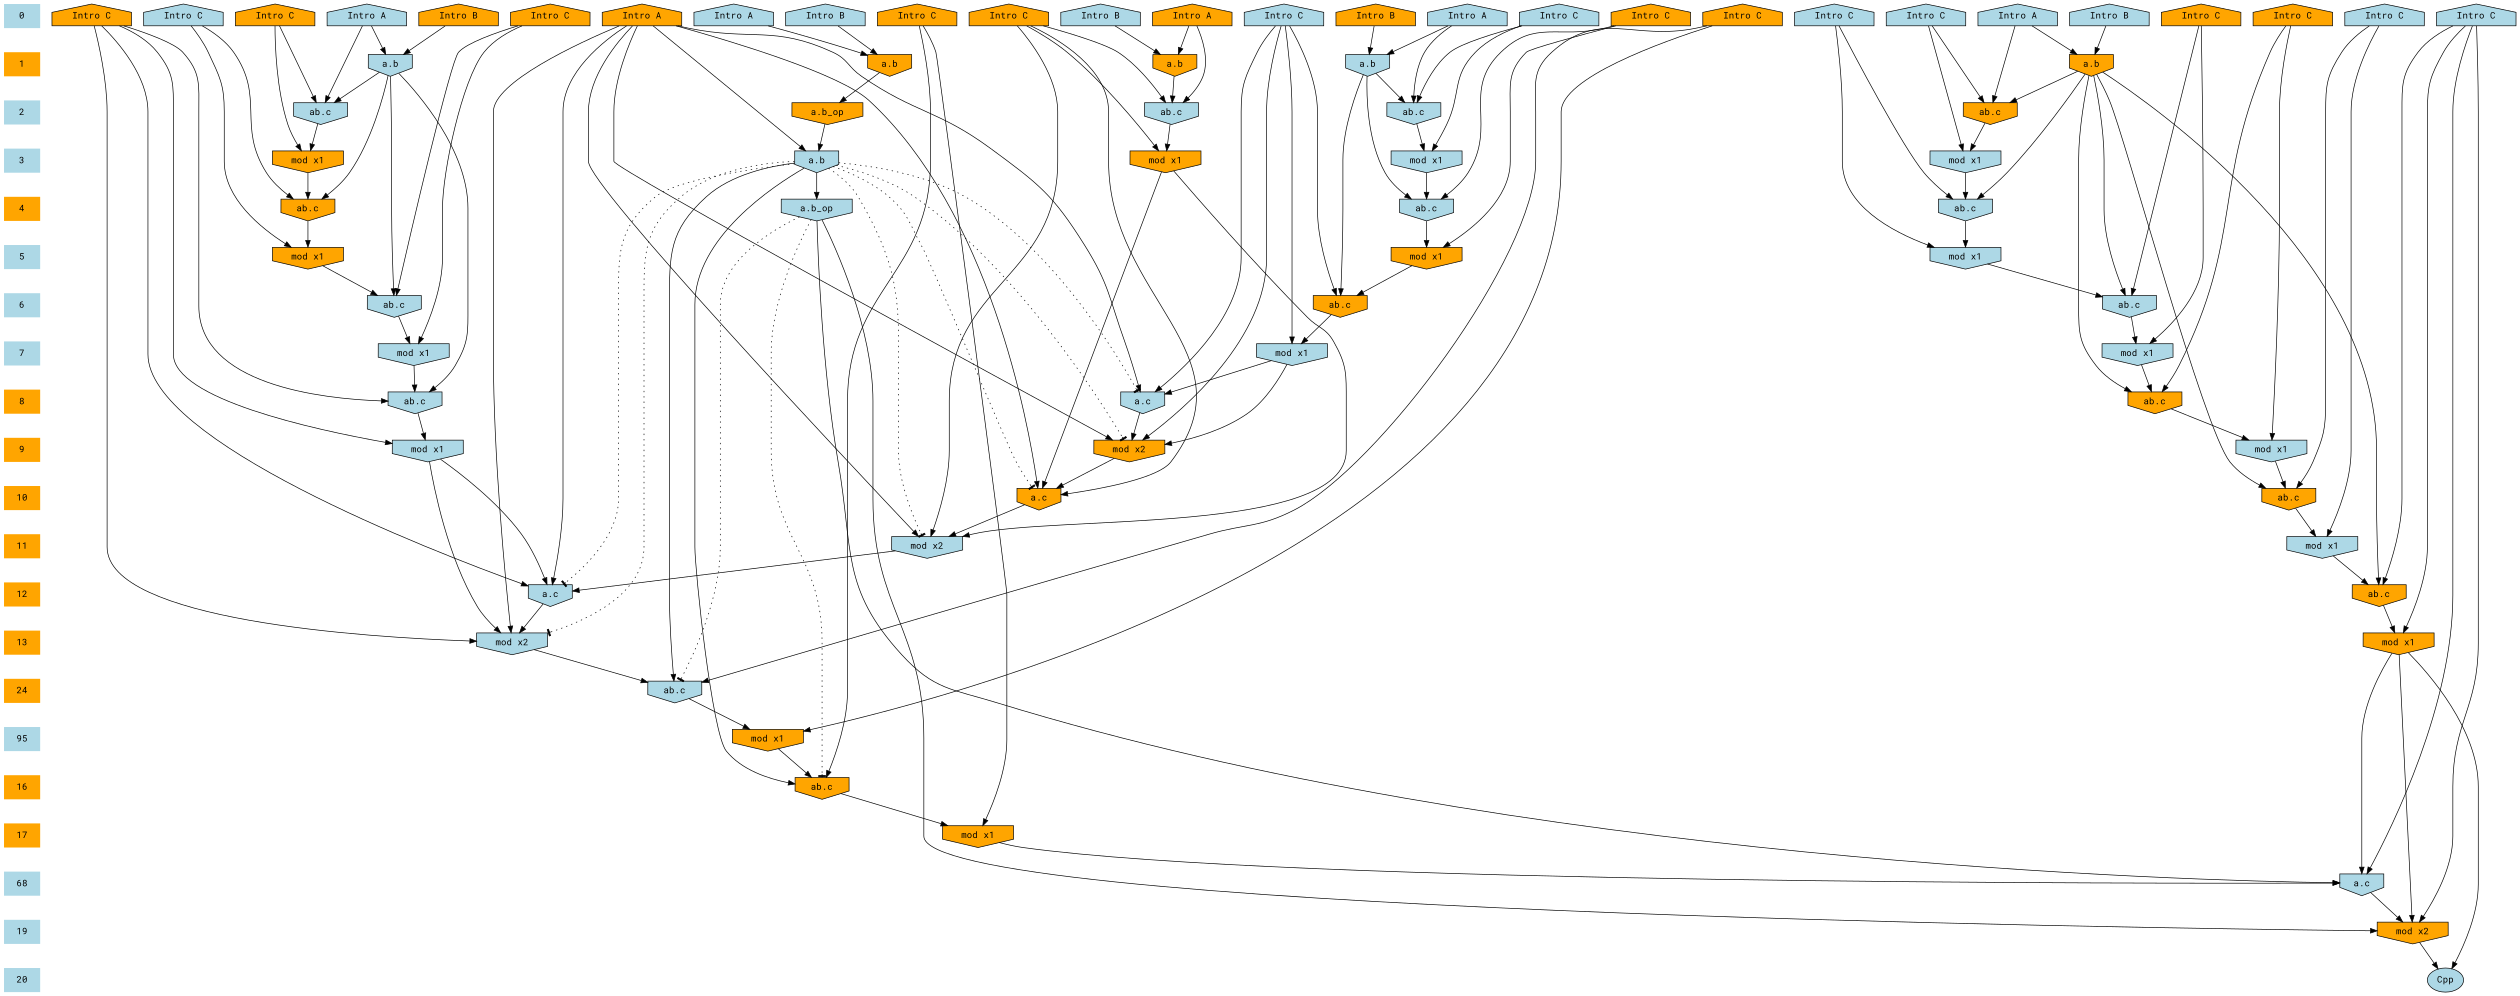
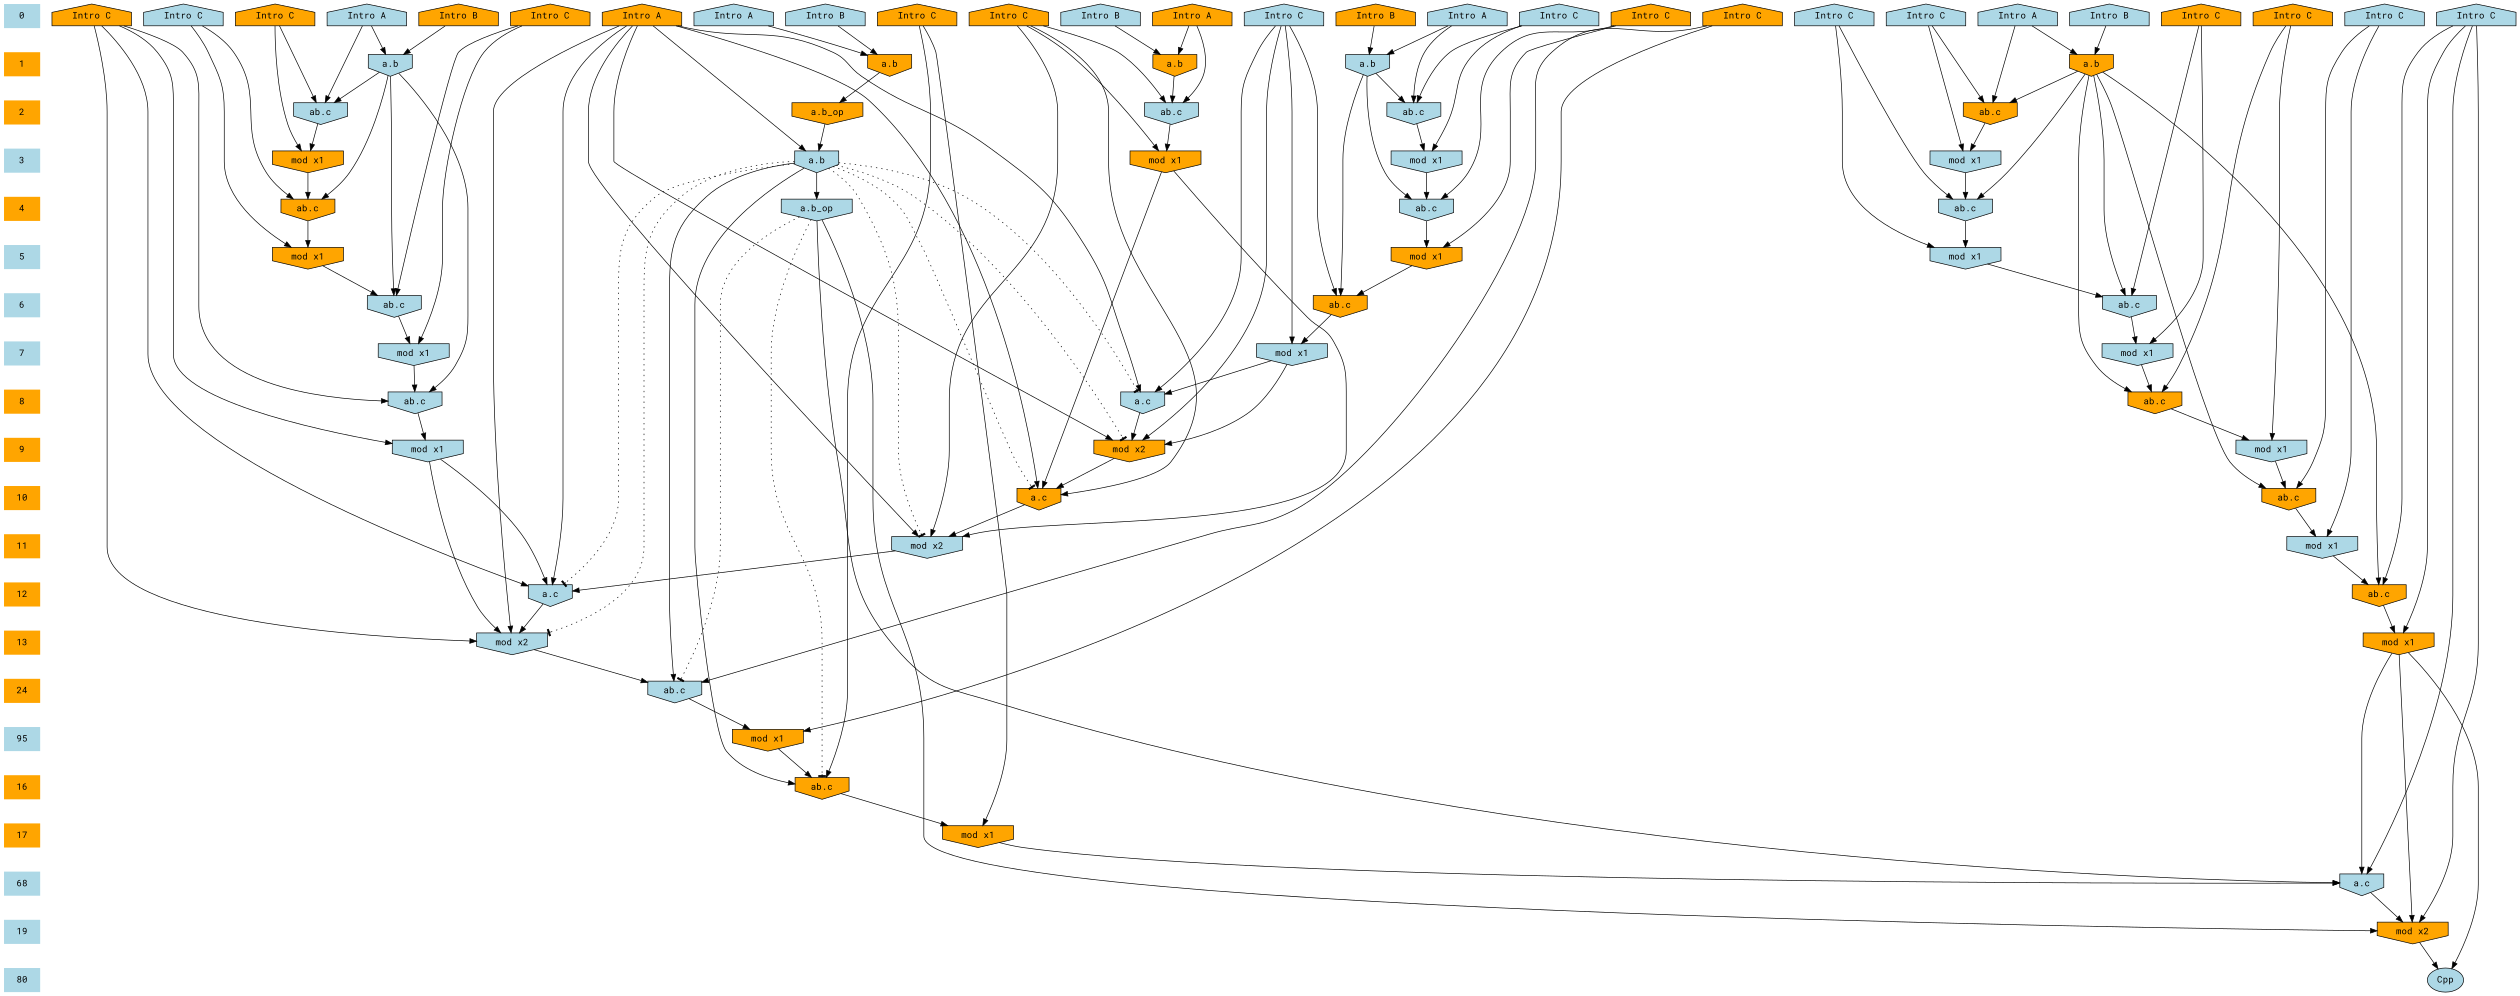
  digraph {
    fontname="Roboto Mono"
    ranksep=.5
    node [fillcolor=lightblue fontname="Roboto Mono" shape=invhouse style=filled]
    edge [fontname="Roboto Mono"]
    0 [shape=plaintext]
    n2 [label="Intro B" shape=house]
    n3 [fillcolor=orange label="Intro A" shape=house]
    n4 [label="Intro B" shape=house]
    n5 [label="Intro A" shape=house]
    n6 [label="Intro A" shape=house]
    n7 [label="Intro B" shape=house]
    n8 [fillcolor=orange label="Intro B" shape=house]
    n9 [fillcolor=orange label="Intro B" shape=house]
    n10 [label="Intro A" shape=house]
    n11 [label="Intro A" shape=house]
    n12 [fillcolor=orange label="Intro A" shape=house]
    n13 [fillcolor=orange label="Intro C" shape=house]
    n14 [label="Intro C" shape=house]
    n15 [label="Intro C" shape=house]
    n16 [fillcolor=orange label="Intro C" shape=house]
    n17 [fillcolor=orange label="Intro C" shape=house]
    n18 [label="Intro C" shape=house]
    n19 [fillcolor=orange label="Intro C" shape=house]
    n20 [fillcolor=orange label="Intro C" shape=house]
    n21 [fillcolor=orange label="Intro C" shape=house]
    n22 [label="Intro C" shape=house]
    n23 [fillcolor=orange label="Intro C" shape=house]
    n24 [fillcolor=orange label="Intro C" shape=house]
    n25 [label="Intro C" shape=house]
    n26 [label="Intro C" shape=house]
    n27 [fillcolor=orange label="Intro C" shape=house]
    n28 [label="Intro C" shape=house]
    1 [fillcolor=orange shape=plaintext]
    n30 [fillcolor=orange label="a.b"]
    n31 [label="a.b"]
    n32 [label="a.b"]
    n33 [fillcolor=orange label="a.b"]
    n34 [fillcolor=orange label="a.b"]
-   2 [shape=plaintext]
+   2 [fillcolor=orange shape=plaintext]
    n36 [label="ab.c"]
    n37 [label="ab.c"]
    n38 [label="ab.c"]
    n39 [fillcolor=orange label="ab.c"]
    n40 [fillcolor=orange label="a.b_op"]
    3 [shape=plaintext]
    n42 [fillcolor=orange label="mod x1"]
    n43 [label="mod x1"]
    n44 [fillcolor=orange label="mod x1"]
    n45 [label="mod x1"]
    n46 [label="a.b"]
    4 [fillcolor=orange shape=plaintext]
    n48 [fillcolor=orange label="ab.c"]
    n49 [label="ab.c"]
    n50 [label="ab.c"]
    n51 [label="a.b_op"]
    5 [shape=plaintext]
    n53 [fillcolor=orange label="mod x1"]
    n54 [fillcolor=orange label="mod x1"]
    n55 [label="mod x1"]
    6 [shape=plaintext]
    n57 [fillcolor=orange label="ab.c"]
    n58 [label="ab.c"]
    n59 [label="ab.c"]
    7 [shape=plaintext]
    n61 [label="mod x1"]
    n62 [label="mod x1"]
    n63 [label="mod x1"]
    8 [fillcolor=orange shape=plaintext]
    n65 [label="a.c"]
    n66 [label="ab.c"]
    n67 [fillcolor=orange label="ab.c"]
    9 [fillcolor=orange shape=plaintext]
    n69 [fillcolor=orange label="mod x2"]
    n70 [label="mod x1"]
    n71 [label="mod x1"]
    10 [fillcolor=orange shape=plaintext]
    n73 [fillcolor=orange label="a.c"]
    n74 [fillcolor=orange label="ab.c"]
    11 [fillcolor=orange shape=plaintext]
    n76 [label="mod x2"]
    n77 [label="mod x1"]
    12 [fillcolor=orange shape=plaintext]
    n79 [label="a.c"]
    n80 [fillcolor=orange label="ab.c"]
    13 [fillcolor=orange shape=plaintext]
    n82 [label="mod x2"]
    n83 [fillcolor=orange label="mod x1"]
    n84 [fillcolor=orange label=24 shape=plaintext]
    n85 [label="ab.c"]
    n86 [label=95 shape=plaintext]
    n87 [fillcolor=orange label="mod x1"]
    16 [fillcolor=orange shape=plaintext]
    n89 [fillcolor=orange label="ab.c"]
    17 [fillcolor=orange shape=plaintext]
    n91 [fillcolor=orange label="mod x1"]
    n92 [label=68 shape=plaintext]
    n93 [label="a.c"]
    19 [shape=plaintext]
    n95 [fillcolor=orange label="mod x2"]
-   20 [shape=plaintext]
+   20 [shape=plaintext label=80]
    n97 [label=Cpp shape=""]
    subgraph sub_1 {
      rank=same
      0
      n2
      n3
      n4
      n5
      n6
      n7
      n8
      n9
      n10
      n11
      n12
      n13
      n14
      n15
      n16
      n17
      n18
      n19
      n20
      n21
      n22
      n23
      n24
      n25
      n26
      n27
      n28
    }
    subgraph sub_2 {
      rank=same
      1
      n30
      n31
      n32
      n33
      n34
    }
    subgraph sub_3 {
      rank=same
      2
      n36
      n37
      n38
      n39
      n40
    }
    subgraph sub_4 {
      rank=same
      3
      n42
      n43
      n44
      n45
      n46
    }
    subgraph sub_5 {
      rank=same
      4
      n48
      n49
      n50
      n51
    }
    subgraph sub_6 {
      rank=same
      5
      n53
      n54
      n55
    }
    subgraph sub_7 {
      rank=same
      6
      n57
      n58
      n59
    }
    subgraph sub_8 {
      rank=same
      7
      n61
      n62
      n63
    }
    subgraph sub_9 {
      rank=same
      8
      n65
      n66
      n67
    }
    subgraph sub_10 {
      rank=same
      9
      n69
      n70
      n71
    }
    subgraph sub_11 {
      rank=same
      10
      n73
      n74
    }
    subgraph sub_12 {
      rank=same
      11
      n76
      n77
    }
    subgraph sub_13 {
      rank=same
      12
      n79
      n80
    }
    subgraph sub_14 {
      rank=same
      13
      n82
      n83
    }
    subgraph sub_15 {
      rank=same
      n84
      n85
    }
    subgraph sub_16 {
      rank=same
      n86
      n87
    }
    subgraph sub_17 {
      rank=same
      16
      n89
    }
    subgraph sub_18 {
      rank=same
      17
      n91
    }
    subgraph sub_19 {
      rank=same
      n92
      n93
    }
    subgraph sub_20 {
      rank=same
      19
      n95
    }
    subgraph sub_21 {
      rank=same
      20
      n97
    }
    0 -> 1 [style=invis]
    n2 -> n33
    n3 -> n30
    n3 -> n36
    n4 -> n34
    n5 -> n31
    n5 -> n37
    n6 -> n32
    n6 -> n38
    n7 -> n30
    n8 -> n31
    n9 -> n32
    n10 -> n34
    n11 -> n33
    n11 -> n39
    n12 -> n46
    n12 -> n65
    n12 -> n69
    n12 -> n73
    n12 -> n76
    n12 -> n79
    n12 -> n82
    n13 -> n85
    n13 -> n87
    n14 -> n74
    n14 -> n77
    n15 -> n48
    n15 -> n54
    n16 -> n89
    n16 -> n91
    n17 -> n58
    n17 -> n62
    n18 -> n57
    n18 -> n61
    n18 -> n65
    n18 -> n69
    n19 -> n67
    n19 -> n71
    n20 -> n59
    n20 -> n63
    n21 -> n36
    n21 -> n42
    n21 -> n73
    n21 -> n76
    n22 -> n50
    n22 -> n55
    n23 -> n66
    n23 -> n70
    n23 -> n79
    n23 -> n82
    n24 -> n38
    n24 -> n44
    n25 -> n37
    n25 -> n43
    n26 -> n80
    n26 -> n83
    n26 -> n93
    n26 -> n95
    n27 -> n49
    n27 -> n53
    n28 -> n39
    n28 -> n45
    1 -> 2 [style=invis]
    n30 -> n36
    n31 -> n37
    n31 -> n49
    n31 -> n57
    n32 -> n38
    n32 -> n48
    n32 -> n58
    n32 -> n66
    n33 -> n39
    n33 -> n50
    n33 -> n59
    n33 -> n67
    n33 -> n74
    n33 -> n80
    n34 -> n40
    2 -> 3 [style=invis]
    n36 -> n42
    n37 -> n43
    n38 -> n44
    n39 -> n45
    n40 -> n46
    3 -> 4 [style=invis]
    n42 -> n73
    n42 -> n76
    n43 -> n49
    n44 -> n48
    n45 -> n50
    n46 -> n51
    n46 -> n65 [arrowhead=tee style=dotted]
    n46 -> n69 [arrowhead=tee style=dotted]
    n46 -> n73 [arrowhead=tee style=dotted]
    n46 -> n76 [arrowhead=tee style=dotted]
    n46 -> n79 [arrowhead=tee style=dotted]
    n46 -> n82 [arrowhead=tee style=dotted]
    n46 -> n85
    n46 -> n89
    4 -> 5 [style=invis]
    n48 -> n54
    n49 -> n53
    n50 -> n55
    n51 -> n85 [arrowhead=tee style=dotted]
    n51 -> n89 [arrowhead=tee style=dotted]
    n51 -> n93
    n51 -> n95
    5 -> 6 [style=invis]
    n53 -> n57
    n54 -> n58
    n55 -> n59
    6 -> 7 [style=invis]
    n57 -> n61
    n58 -> n62
    n59 -> n63
    7 -> 8 [style=invis]
    n61 -> n65
    n61 -> n69
    n62 -> n66
    n63 -> n67
    8 -> 9 [style=invis]
    n65 -> n69
    n66 -> n70
    n67 -> n71
    9 -> 10 [style=invis]
    n69 -> n73
    n70 -> n79
    n70 -> n82
    n71 -> n74
    10 -> 11 [style=invis]
    n73 -> n76
    n74 -> n77
    11 -> 12 [style=invis]
    n76 -> n79
    n77 -> n80
    12 -> 13 [style=invis]
    n79 -> n82
    n80 -> n83
    13 -> n84 [style=invis]
    n82 -> n85
    n83 -> n93
    n83 -> n95
    n83 -> n97
    n84 -> n86 [style=invis]
    n85 -> n87
    n86 -> 16 [style=invis]
    n87 -> n89
    16 -> 17 [style=invis]
    n89 -> n91
    17 -> n92 [style=invis]
    n91 -> n93
    n92 -> 19 [style=invis]
    n93 -> n95
    19 -> 20 [style=invis]
    n95 -> n97
  }
